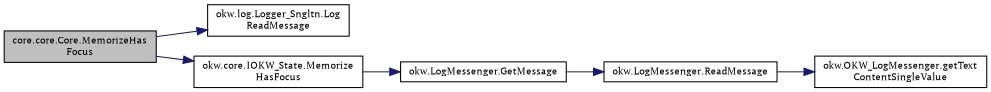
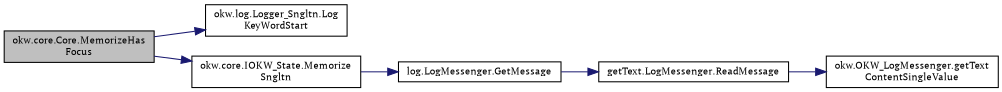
  digraph {
    fontname="PT Serif"
    rankdir=LR
    node [color=black fillcolor=white fontname="PT Serif" fontsize=10 shape=record style=filled]
    edge [color=midnightblue fontname="PT Serif" fontsize=10 labelfontname=Helvetica labelfontsize=10 style=solid]
-   n1 [fillcolor=grey75 fontcolor=black height=0.2 label="core.core.Core.MemorizeHas\lFocus" width=0.4]
-   n2 [height=0.2 label="okw.log.Logger_Sngltn.Log\lReadMessage" width=0.4]
-   n3 [height=0.2 label="okw.core.IOKW_State.Memorize\lHasFocus" width=0.4]
-   n4 [height=0.2 label="okw.LogMessenger.GetMessage" width=0.4]
-   n5 [height=0.2 label="okw.LogMessenger.ReadMessage" width=0.4]
+   n1 [fillcolor=grey75 fontcolor=black height=0.2 label="okw.core.Core.MemorizeHas\lFocus" width=0.4]
+   n2 [height=0.2 label="okw.log.Logger_Sngltn.Log\lKeyWordStart" width=0.4]
+   n3 [height=0.2 label="okw.core.IOKW_State.Memorize\lSngltn" width=0.4]
+   n4 [height=0.2 label="log.LogMessenger.GetMessage" width=0.4]
+   n5 [height=0.2 label="getText.LogMessenger.ReadMessage" width=0.4]
    n6 [height=0.2 label="okw.OKW_LogMessenger.getText\lContentSingleValue" width=0.4]
    n1 -> n2
    n1 -> n3
    n3 -> n4
    n4 -> n5
    n5 -> n6
  }
